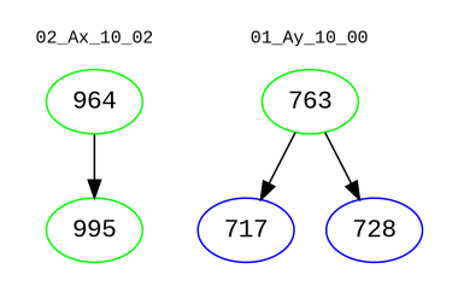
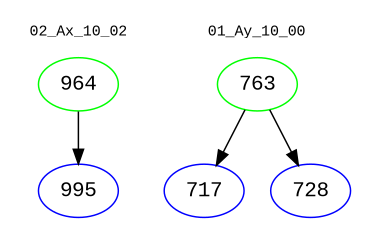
  digraph {
    fontname="Liberation Mono"
    node [color=blue fontname="Liberation Mono"]
    edge [color=black fontname="Liberation Mono"]
    n1 [color=green label=964]
-   n2 [color=green label=995]
+   n2 [label=995]
    n3 [color=green label=763]
    n4 [label=717]
    n5 [label=728]
    subgraph cluster_1 {
      color=white
      fontsize=10
      label="02_Ax_10_02"
      n1
      n2
    }
    subgraph cluster_2 {
      color=white
      fontsize=10
      label="01_Ay_10_00"
      n3
      n4
      n5
    }
    n1 -> n2
    n3 -> n4
    n3 -> n5
  }
